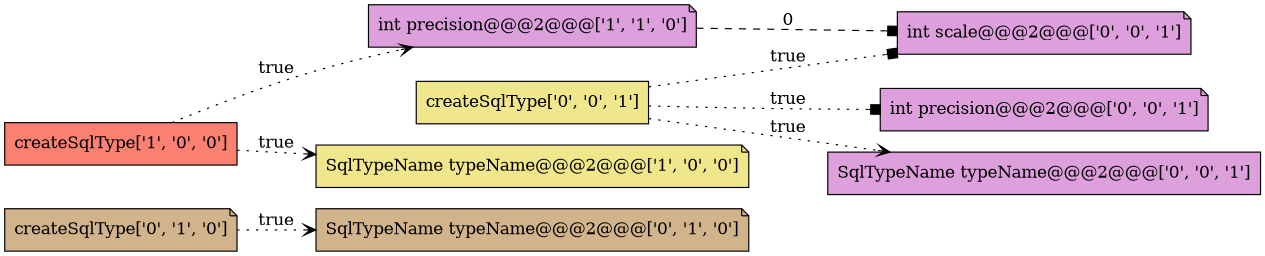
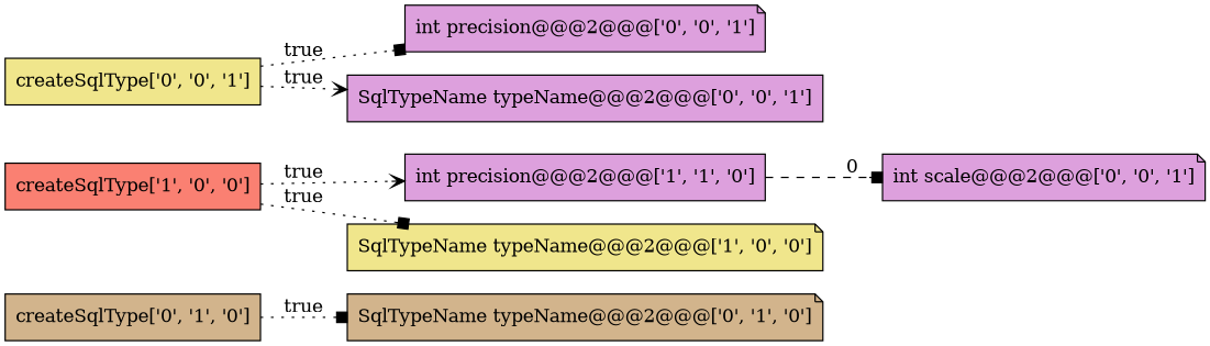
  digraph {
    rankdir=LR
    node [fillcolor=plum shape=note style=filled]
    edge [arrowhead=vee style=dotted]
-   n1 [fillcolor=tan label="createSqlType['0', '1', '0']"]
+   n1 [fillcolor=tan label="createSqlType['0', '1', '0']" shape=box]
    n2 [fillcolor=tan label="SqlTypeName typeName@@@2@@@['0', '1', '0']"]
-   n3 [label="int precision@@@2@@@['1', '1', '0']"]
+   n3 [label="int precision@@@2@@@['1', '1', '0']" shape=box]
    n4 [label="int scale@@@2@@@['0', '0', '1']"]
    n5 [label="int precision@@@2@@@['0', '0', '1']"]
    n6 [label="SqlTypeName typeName@@@2@@@['0', '0', '1']" shape=box]
    n7 [fillcolor=khaki label="createSqlType['0', '0', '1']" shape=box]
    n8 [fillcolor=salmon label="createSqlType['1', '0', '0']" shape=box]
    n9 [fillcolor=khaki label="SqlTypeName typeName@@@2@@@['1', '0', '0']"]
-   n1 -> n2 [label=true]
+   n1 -> n2 [arrowhead=box label=true]
    n3 -> n4 [arrowhead=box label=0 style=dashed]
-   n7 -> n4 [arrowhead=box label=true]
    n7 -> n5 [arrowhead=box label=true]
    n7 -> n6 [label=true]
    n8 -> n3 [label=true]
-   n8 -> n9 [label=true]
+   n8 -> n9 [arrowhead=box label=true]
  }
